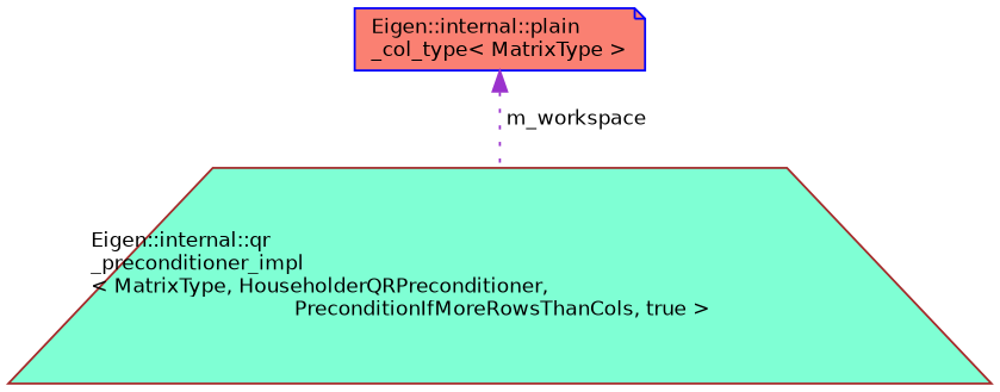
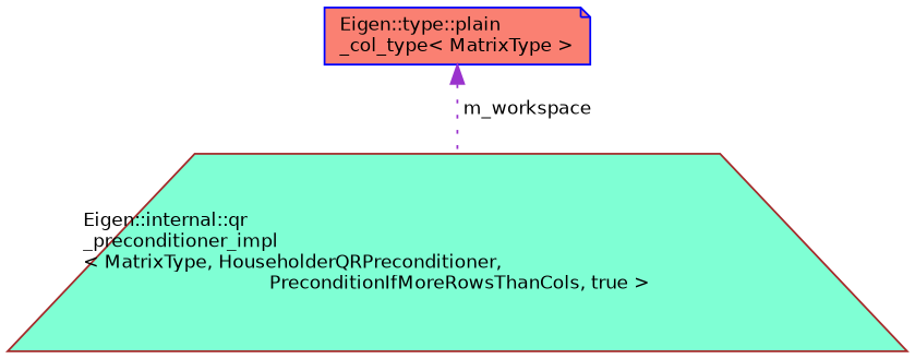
  digraph {
    node [fontname=Helvetica fontsize=10 style=filled]
    n1 [color=brown fillcolor=aquamarine fontcolor=black height=0.2 label="Eigen::internal::qr\l_preconditioner_impl\l\< MatrixType, HouseholderQRPreconditioner,\l PreconditionIfMoreRowsThanCols, true \>" shape=trapezium width=0.4]
-   n2 [color=blue fillcolor=salmon height=0.2 label="Eigen::internal::plain\l_col_type\< MatrixType \>" shape=note width=0.4]
+   n2 [color=blue fillcolor=salmon height=0.2 label="Eigen::type::plain\l_col_type\< MatrixType \>" shape=note width=0.4]
    n2 -> n1 [color=darkorchid3 dir=back fontname=Helvetica fontsize=10 label=" m_workspace" labelfontname=Helvetica labelfontsize=10 style=dotted]
  }
